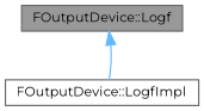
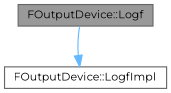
  digraph {
    rankdir=TB
    fontname=Montserrat
    node [fontname=Montserrat fontsize=10 shape=box style=filled]
    n1 [color=gray40 fillcolor=grey60 fontcolor=black height=0.2 label="FOutputDevice::Logf" width=0.4]
    n2 [color=grey40 fillcolor=white height=0.2 label="FOutputDevice::LogfImpl" width=0.4]
-   n2 -> n1 [color=steelblue1 fontname=Montserrat fontsize=10 labelfontname=Helvetica labelfontsize=10 style=solid]
+   n1 -> n2 [color=steelblue1 fontname=Montserrat fontsize=10 labelfontname=Helvetica labelfontsize=10 style=solid]
  }
